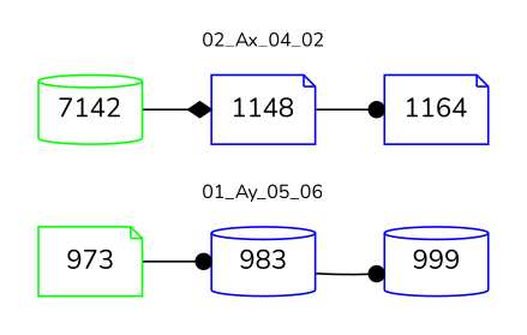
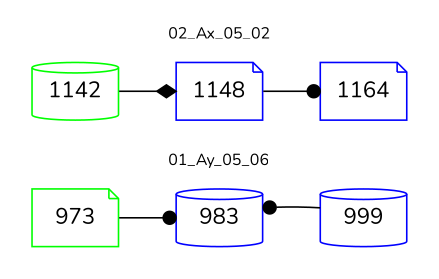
  digraph {
    fontname=Nunito
    rankdir=LR
    node [color=blue fontname=Nunito shape=note]
    edge [arrowhead=dot color=black fontname=Nunito]
    n1 [color=green label=973]
    n2 [label=983 shape=cylinder]
    n3 [label=999 shape=cylinder]
-   n4 [color=green label=7142 shape=cylinder]
+   n4 [color=green label=1142 shape=cylinder]
    n5 [label=1148]
    n6 [label=1164]
    subgraph cluster_1 {
      color=white
      fontsize=10
      label="01_Ay_05_06"
      n1
      n2
      n3
    }
    subgraph cluster_2 {
      color=white
      fontsize=10
-     label="02_Ax_04_02"
+     label="02_Ax_05_02"
      n4
      n5
      n6
    }
    n1 -> n2
-   n2 -> n3
+   n3 -> n2
    n4 -> n5 [arrowhead=diamond]
    n5 -> n6
  }
